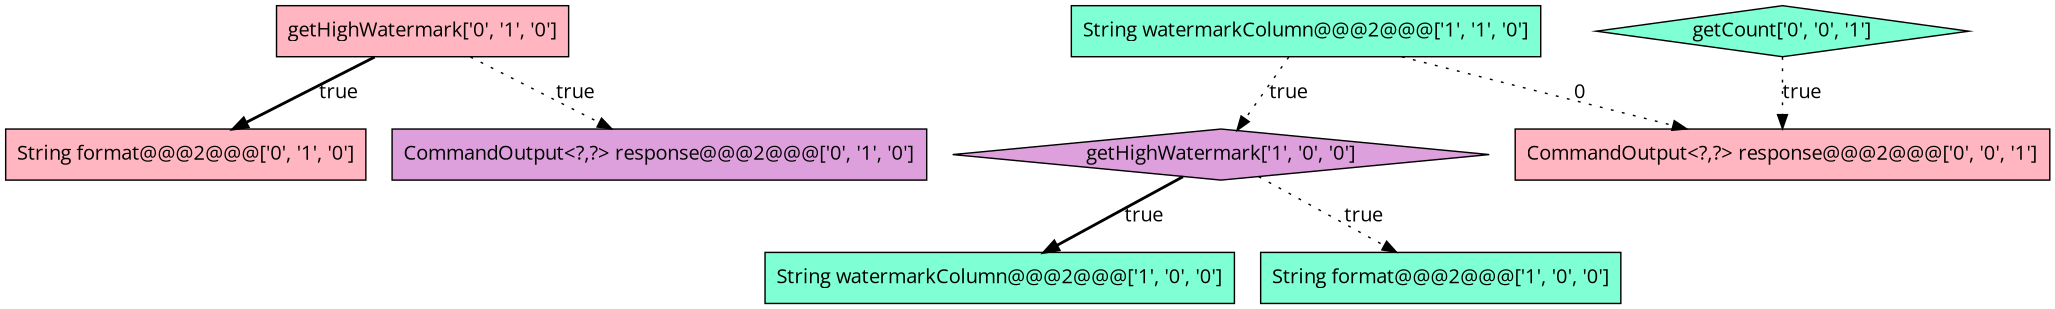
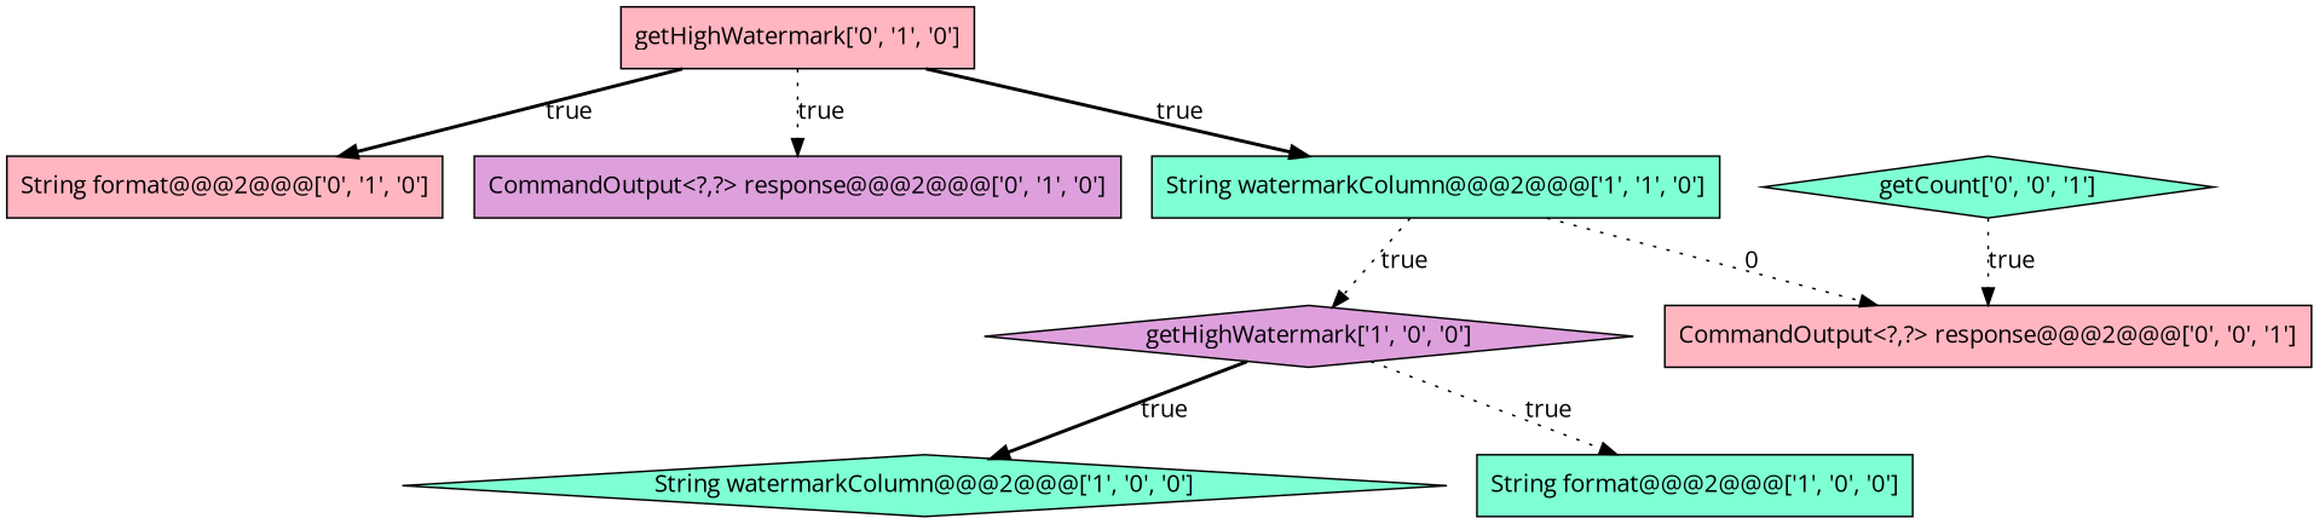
  digraph {
    fontname="Open Sans"
    node [fillcolor=aquamarine fontname="Open Sans" shape=box style=filled]
    edge [fontname="Open Sans" style=dotted]
    n1 [fillcolor=lightpink label="String format@@@2@@@['0', '1', '0']"]
    n2 [fillcolor=plum label="CommandOutput<?,?> response@@@2@@@['0', '1', '0']"]
-   n3 [label="String watermarkColumn@@@2@@@['1', '0', '0']"]
+   n3 [label="String watermarkColumn@@@2@@@['1', '0', '0']" shape=diamond]
    n4 [label="String watermarkColumn@@@2@@@['1', '1', '0']"]
    n5 [fillcolor=lightpink label="CommandOutput<?,?> response@@@2@@@['0', '0', '1']"]
    n6 [fillcolor=plum label="getHighWatermark['1', '0', '0']" shape=diamond]
    n7 [fillcolor=lightpink label="getHighWatermark['0', '1', '0']"]
    n8 [label="String format@@@2@@@['1', '0', '0']"]
    n9 [label="getCount['0', '0', '1']" shape=diamond]
    n4 -> n5 [label=0]
    n4 -> n6 [label=true]
    n6 -> n3 [label=true style=bold]
    n6 -> n8 [label=true]
    n7 -> n1 [label=true style=bold]
    n7 -> n2 [label=true]
+   n7 -> n4 [label=true style=bold]
    n9 -> n5 [label=true]
  }
